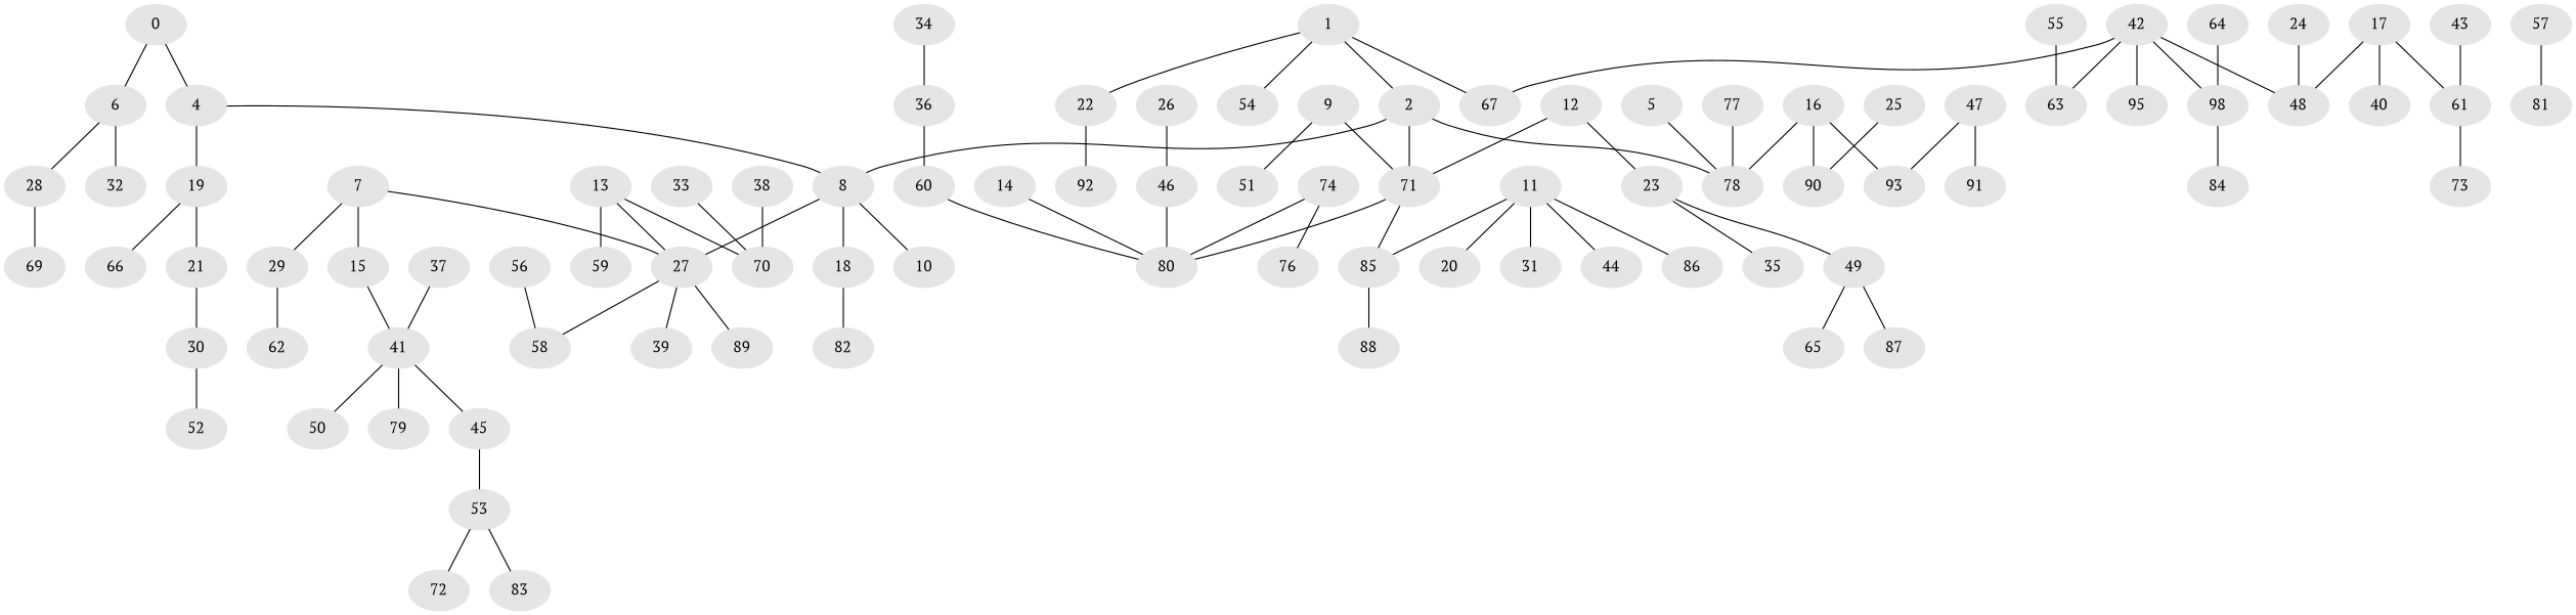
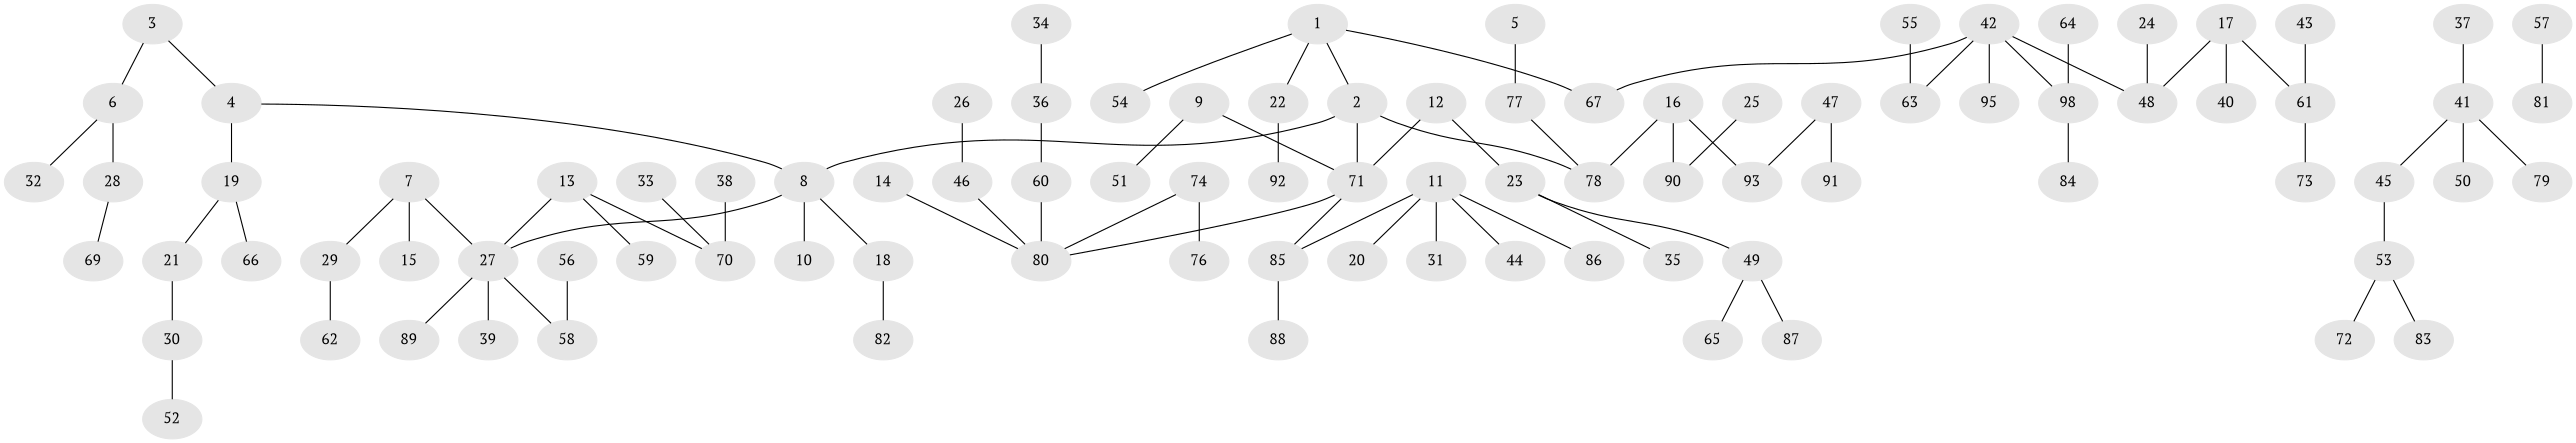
  graph {
    fontname="PT Serif"
    node [color=gray90 fontname="PT Serif" style=filled]
    edge [fontname="PT Serif" weight=1.0]
    1
    2
    22
    54
    67
    8
    71
    78
    92
    27
    10
    18
    85
    80
-   3 [label=0]
+   3
    6
    4
    28
    32
    19
    21
    66
    5
    69
    7
    15
    29
    41
    39
    58
    89
    62
    82
    9
    51
    11
    20
    31
    44
    86
    88
    12
    23
    35
    49
    13
    59
    70
    14
    45
    50
    79
    16
    90
    93
    17
    40
    48
    61
    73
    30
    52
    65
    87
    24
    25
    26
    46
    33
    34
    36
    60
    37
    38
    53
    42
    63
    n78 [label=98]
    n79 [label=95]
    84
    43
    72
    83
    47
    91
    55
    56
    57
    81
    64
    74
    76
    77
    1 -- 2
    1 -- 22
    1 -- 54
    1 -- 67
    2 -- 8
    2 -- 71
    2 -- 78
    22 -- 92
    8 -- 27
    8 -- 10
    8 -- 18
    71 -- 85
    71 -- 80
    27 -- 39
    27 -- 58
    27 -- 89
    18 -- 82
    85 -- 88
    3 -- 6
    3 -- 4
    6 -- 28
    6 -- 32
    4 -- 8
    4 -- 19
    28 -- 69
    19 -- 21
    19 -- 66
    21 -- 30
-   5 -- 78
+   5 -- 77
    7 -- 27
    7 -- 15
    7 -- 29
-   15 -- 41
    29 -- 62
    41 -- 45
    41 -- 50
    41 -- 79
    9 -- 71
    9 -- 51
    11 -- 85
    11 -- 20
    11 -- 31
    11 -- 44
    11 -- 86
    12 -- 71
    12 -- 23
    23 -- 35
    23 -- 49
    49 -- 65
    49 -- 87
    13 -- 27
    13 -- 59
    13 -- 70
    14 -- 80
    45 -- 53
    16 -- 78
    16 -- 90
    16 -- 93
    17 -- 40
    17 -- 48
    17 -- 61
    61 -- 73
    30 -- 52
    24 -- 48
    25 -- 90
    26 -- 46
    46 -- 80
    33 -- 70
    34 -- 36
    36 -- 60
    60 -- 80
    37 -- 41
    38 -- 70
    53 -- 72
    53 -- 83
    42 -- 67
    42 -- 48
    42 -- 63
    42 -- n78
    42 -- n79
    n78 -- 84
    43 -- 61
    47 -- 93
    47 -- 91
    55 -- 63
    56 -- 58
    57 -- 81
    64 -- n78
    74 -- 80
    74 -- 76
    77 -- 78
  }
